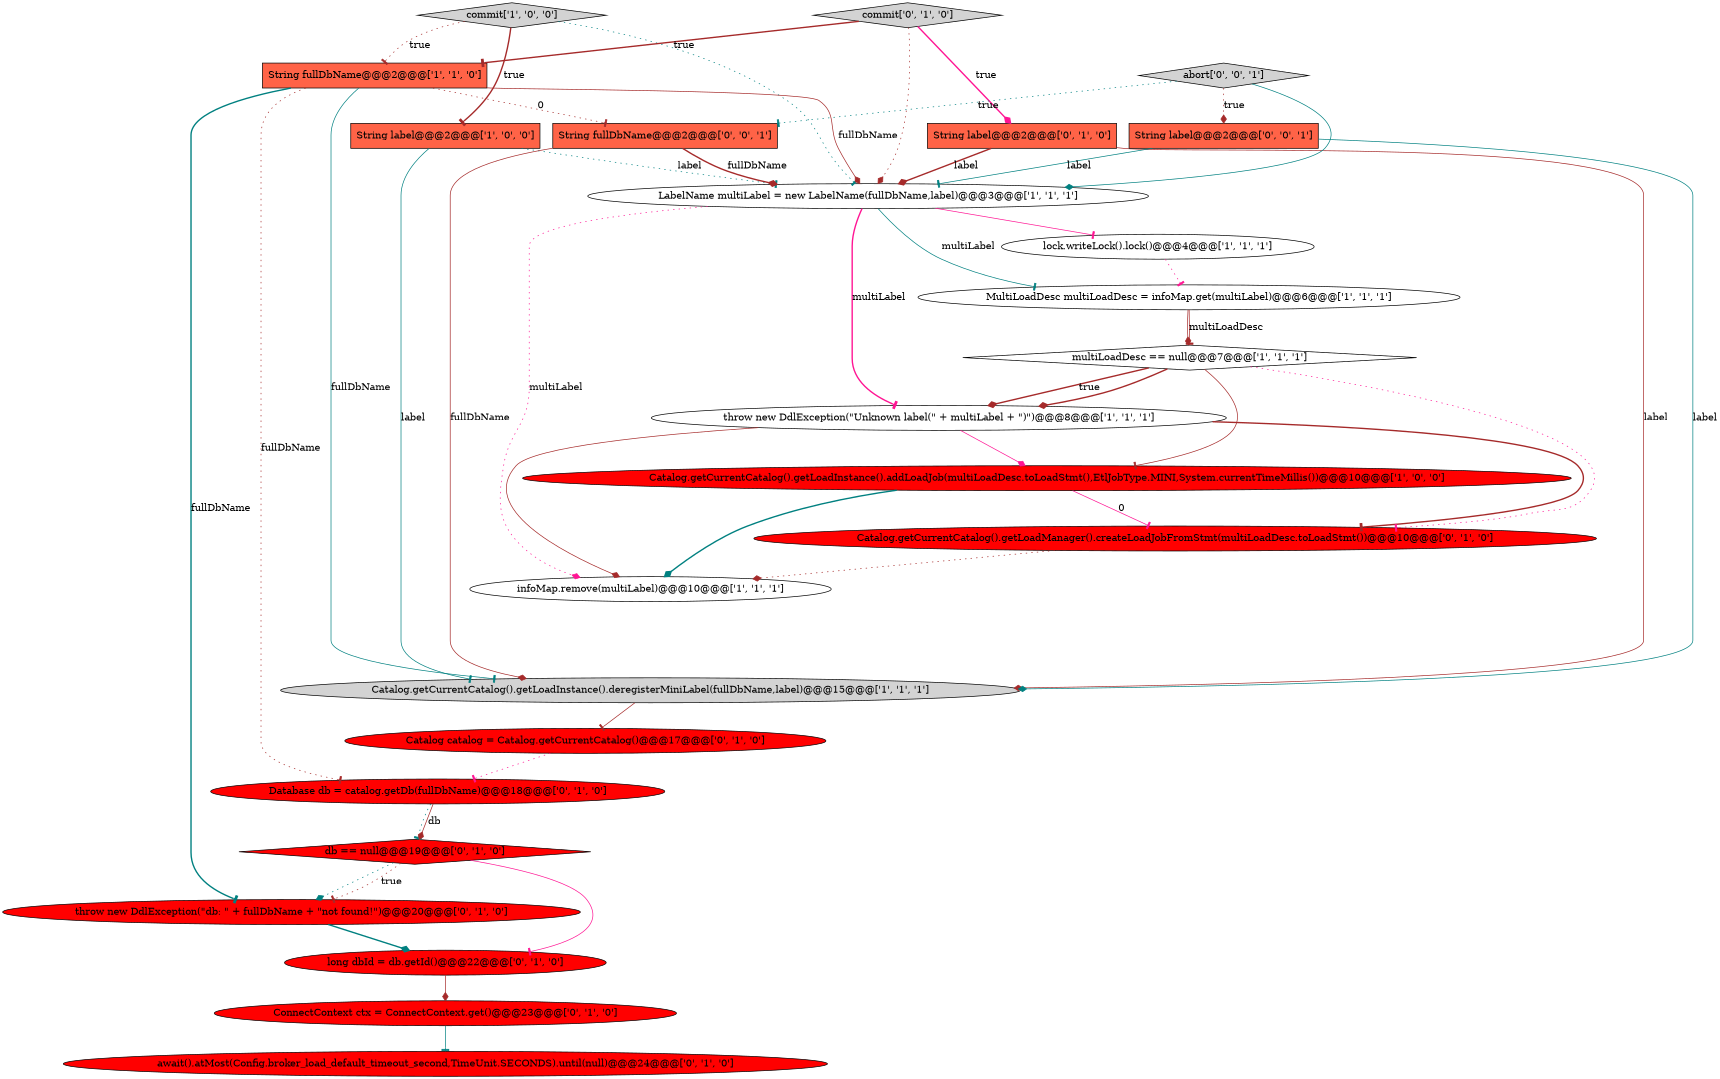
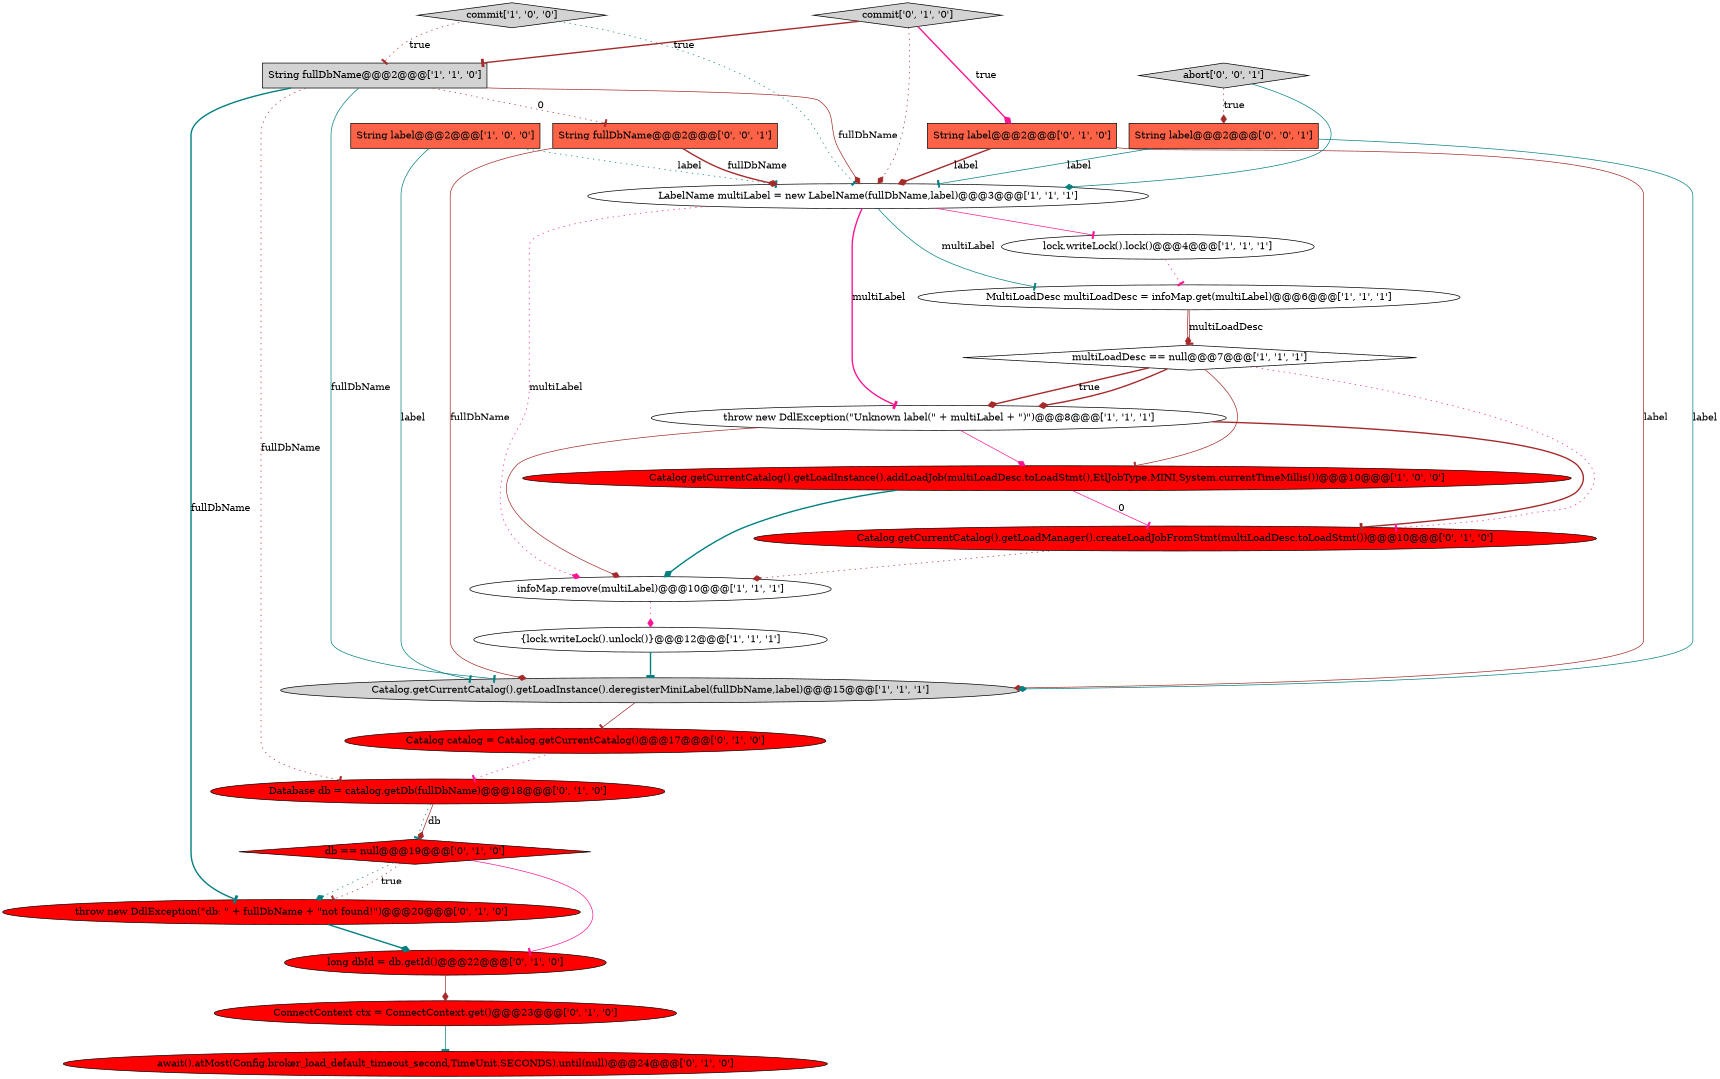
  digraph {
    node [fillcolor=red shape=ellipse style=filled]
    edge [arrowhead=tee color=brown style=solid]
    n1 [fillcolor=lightgray label="commit['1', '0', '0']" shape=diamond]
    n2 [fillcolor=white label="LabelName multiLabel = new LabelName(fullDbName,label)@@@3@@@['1', '1', '1']"]
-   n3 [fillcolor=tomato label="String fullDbName@@@2@@@['1', '1', '0']" shape=box]
+   n3 [fillcolor=lightgray label="String fullDbName@@@2@@@['1', '1', '0']" shape=box]
    n4 [fillcolor=tomato label="String label@@@2@@@['1', '0', '0']" shape=box]
    n5 [fillcolor=white label="throw new DdlException(\"Unknown label(\" + multiLabel + \")\")@@@8@@@['1', '1', '1']"]
    n6 [fillcolor=white label="infoMap.remove(multiLabel)@@@10@@@['1', '1', '1']"]
    n7 [fillcolor=white label="MultiLoadDesc multiLoadDesc = infoMap.get(multiLabel)@@@6@@@['1', '1', '1']"]
    n8 [fillcolor=white label="lock.writeLock().lock()@@@4@@@['1', '1', '1']"]
    n9 [fillcolor=lightgray label="Catalog.getCurrentCatalog().getLoadInstance().deregisterMiniLabel(fullDbName,label)@@@15@@@['1', '1', '1']"]
    n10 [fillcolor=tomato label="String fullDbName@@@2@@@['0', '0', '1']" shape=box]
    n11 [label="Database db = catalog.getDb(fullDbName)@@@18@@@['0', '1', '0']"]
    n12 [label="throw new DdlException(\"db: \" + fullDbName + \"not found!\")@@@20@@@['0', '1', '0']"]
    n13 [label="Catalog.getCurrentCatalog().getLoadInstance().addLoadJob(multiLoadDesc.toLoadStmt(),EtlJobType.MINI,System.currentTimeMillis())@@@10@@@['1', '0', '0']"]
    n14 [label="Catalog.getCurrentCatalog().getLoadManager().createLoadJobFromStmt(multiLoadDesc.toLoadStmt())@@@10@@@['0', '1', '0']"]
+   n15 [fillcolor=white label="{lock.writeLock().unlock()}@@@12@@@['1', '1', '1']"]
    n16 [label="Catalog catalog = Catalog.getCurrentCatalog()@@@17@@@['0', '1', '0']"]
    n17 [label="db == null@@@19@@@['0', '1', '0']" shape=diamond]
    n18 [label="long dbId = db.getId()@@@22@@@['0', '1', '0']"]
    n19 [label="ConnectContext ctx = ConnectContext.get()@@@23@@@['0', '1', '0']"]
    n20 [label="await().atMost(Config.broker_load_default_timeout_second,TimeUnit.SECONDS).until(null)@@@24@@@['0', '1', '0']"]
    n21 [fillcolor=white label="multiLoadDesc == null@@@7@@@['1', '1', '1']" shape=diamond]
    n22 [fillcolor=lightgray label="commit['0', '1', '0']" shape=diamond]
    n23 [fillcolor=tomato label="String label@@@2@@@['0', '1', '0']" shape=box]
    n24 [fillcolor=tomato label="String label@@@2@@@['0', '0', '1']" shape=box]
    n25 [fillcolor=lightgray label="abort['0', '0', '1']" shape=diamond]
    n1 -> n2 [color=teal style=dotted]
    n1 -> n3 [label=true style=dotted]
-   n1 -> n4 [label=true style=bold]
    n2 -> n5 [color=deeppink label=multiLabel style=bold]
    n2 -> n6 [arrowhead=diamond color=deeppink label=multiLabel style=dotted]
    n2 -> n7 [color=teal label=multiLabel]
    n2 -> n8 [color=deeppink]
    n3 -> n2 [arrowhead=diamond label=fullDbName]
    n3 -> n9 [color=teal label=fullDbName]
    n3 -> n10 [label=0 style=dotted]
    n3 -> n11 [label=fullDbName style=dotted]
    n3 -> n12 [color=teal label=fullDbName style=bold]
    n4 -> n2 [color=teal label=label style=dotted]
    n4 -> n9 [color=teal label=label]
    n5 -> n6 [arrowhead=diamond]
    n5 -> n13 [arrowhead=diamond color=deeppink]
    n5 -> n14 [style=bold]
+   n6 -> n15 [arrowhead=diamond color=deeppink style=dotted]
    n7 -> n21 [arrowhead=diamond]
    n7 -> n21 [label=multiLoadDesc]
    n8 -> n7 [color=deeppink style=dotted]
    n9 -> n16
    n10 -> n2 [arrowhead=diamond label=fullDbName style=bold]
    n10 -> n9 [arrowhead=diamond label=fullDbName]
    n11 -> n17 [color=teal style=dotted]
    n11 -> n17 [arrowhead=diamond label=db]
    n12 -> n18 [arrowhead=diamond color=teal style=bold]
    n13 -> n6 [arrowhead=diamond color=teal style=bold]
    n13 -> n14 [color=deeppink label=0]
    n14 -> n6 [arrowhead=diamond style=dotted]
+   n15 -> n9 [color=teal style=bold]
    n16 -> n11 [color=deeppink style=dotted]
    n17 -> n12 [arrowhead=diamond color=teal style=dotted]
    n17 -> n12 [label=true style=dotted]
    n17 -> n18 [color=deeppink]
    n18 -> n19 [arrowhead=diamond]
    n19 -> n20 [color=teal]
    n21 -> n5 [arrowhead=diamond label=true style=bold]
    n21 -> n5 [arrowhead=diamond style=bold]
    n21 -> n13
    n21 -> n14 [color=deeppink style=dotted]
    n22 -> n2 [arrowhead=diamond style=dotted]
    n22 -> n3 [label=true style=bold]
    n22 -> n23 [arrowhead=diamond color=deeppink label=true style=bold]
    n23 -> n2 [arrowhead=diamond label=label style=bold]
    n23 -> n9 [arrowhead=diamond label=label]
    n24 -> n2 [color=teal label=label]
    n24 -> n9 [arrowhead=diamond color=teal label=label]
    n25 -> n2 [arrowhead=diamond color=teal]
-   n25 -> n10 [color=teal label=true style=dotted]
    n25 -> n24 [arrowhead=diamond label=true style=dotted]
  }
